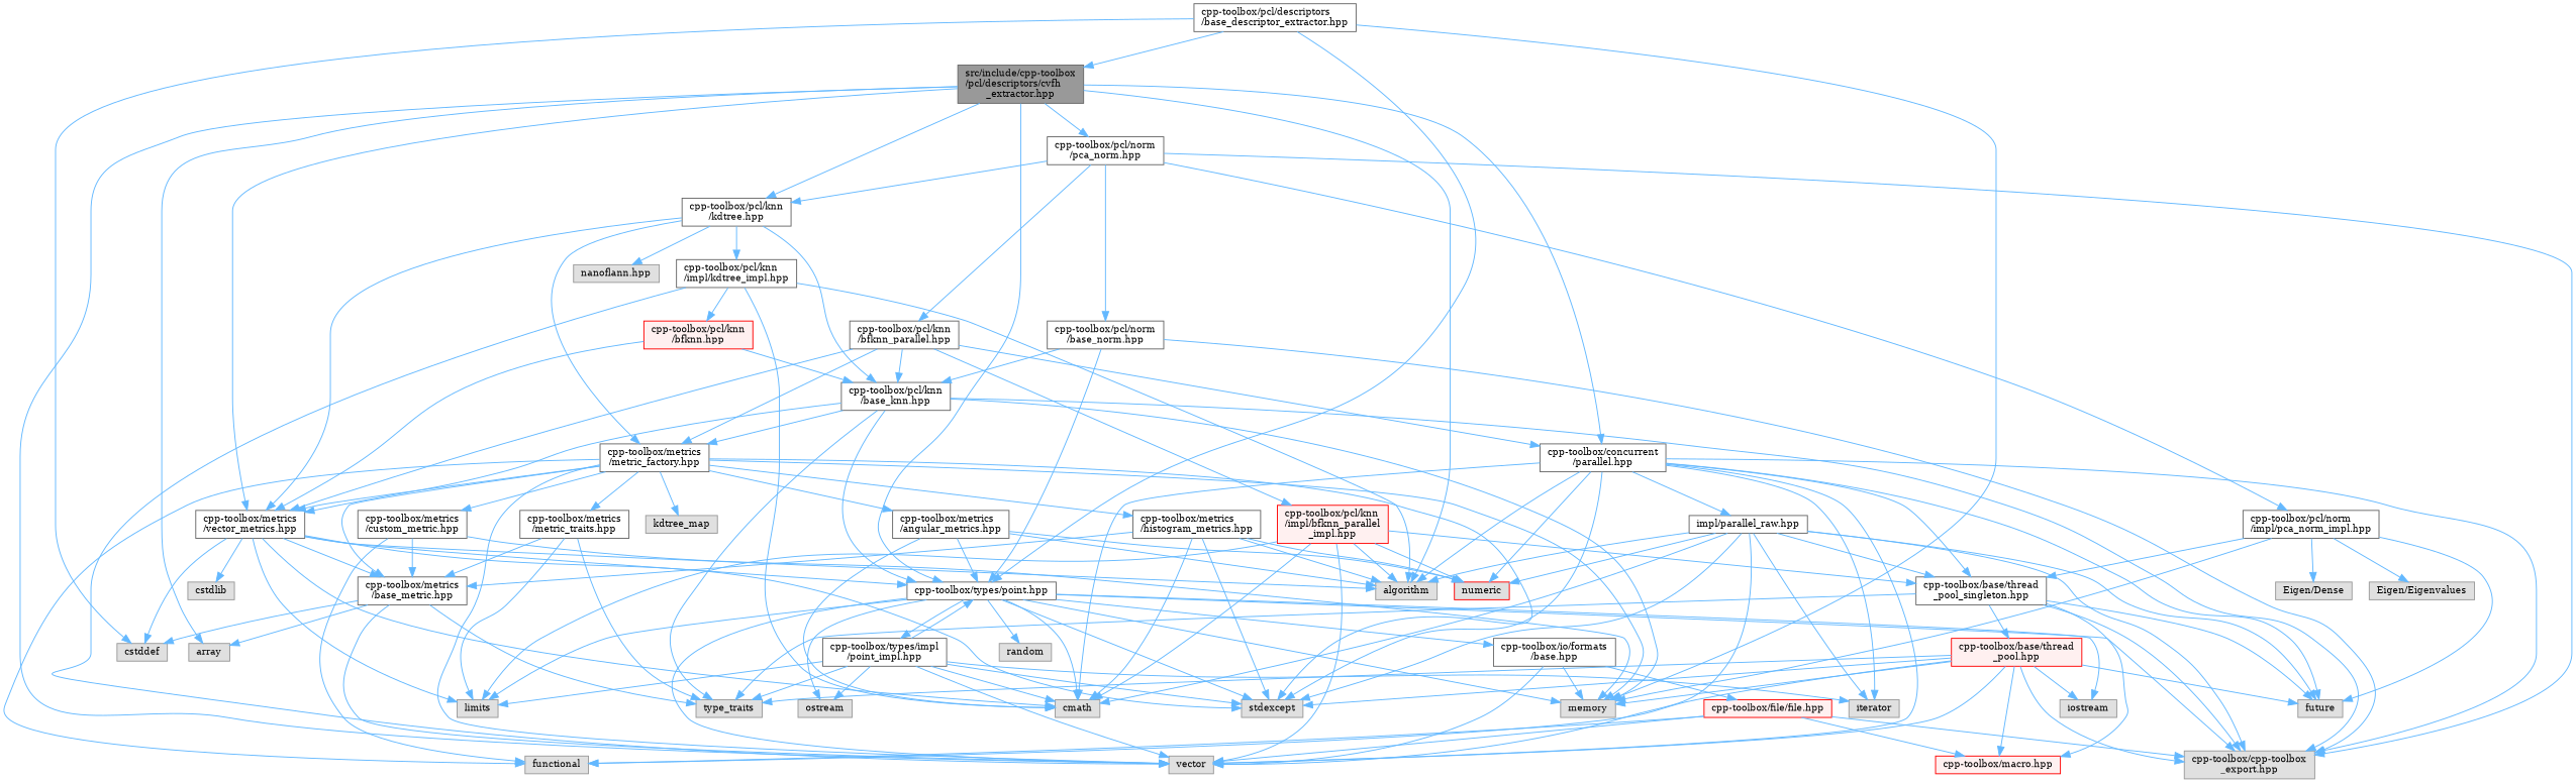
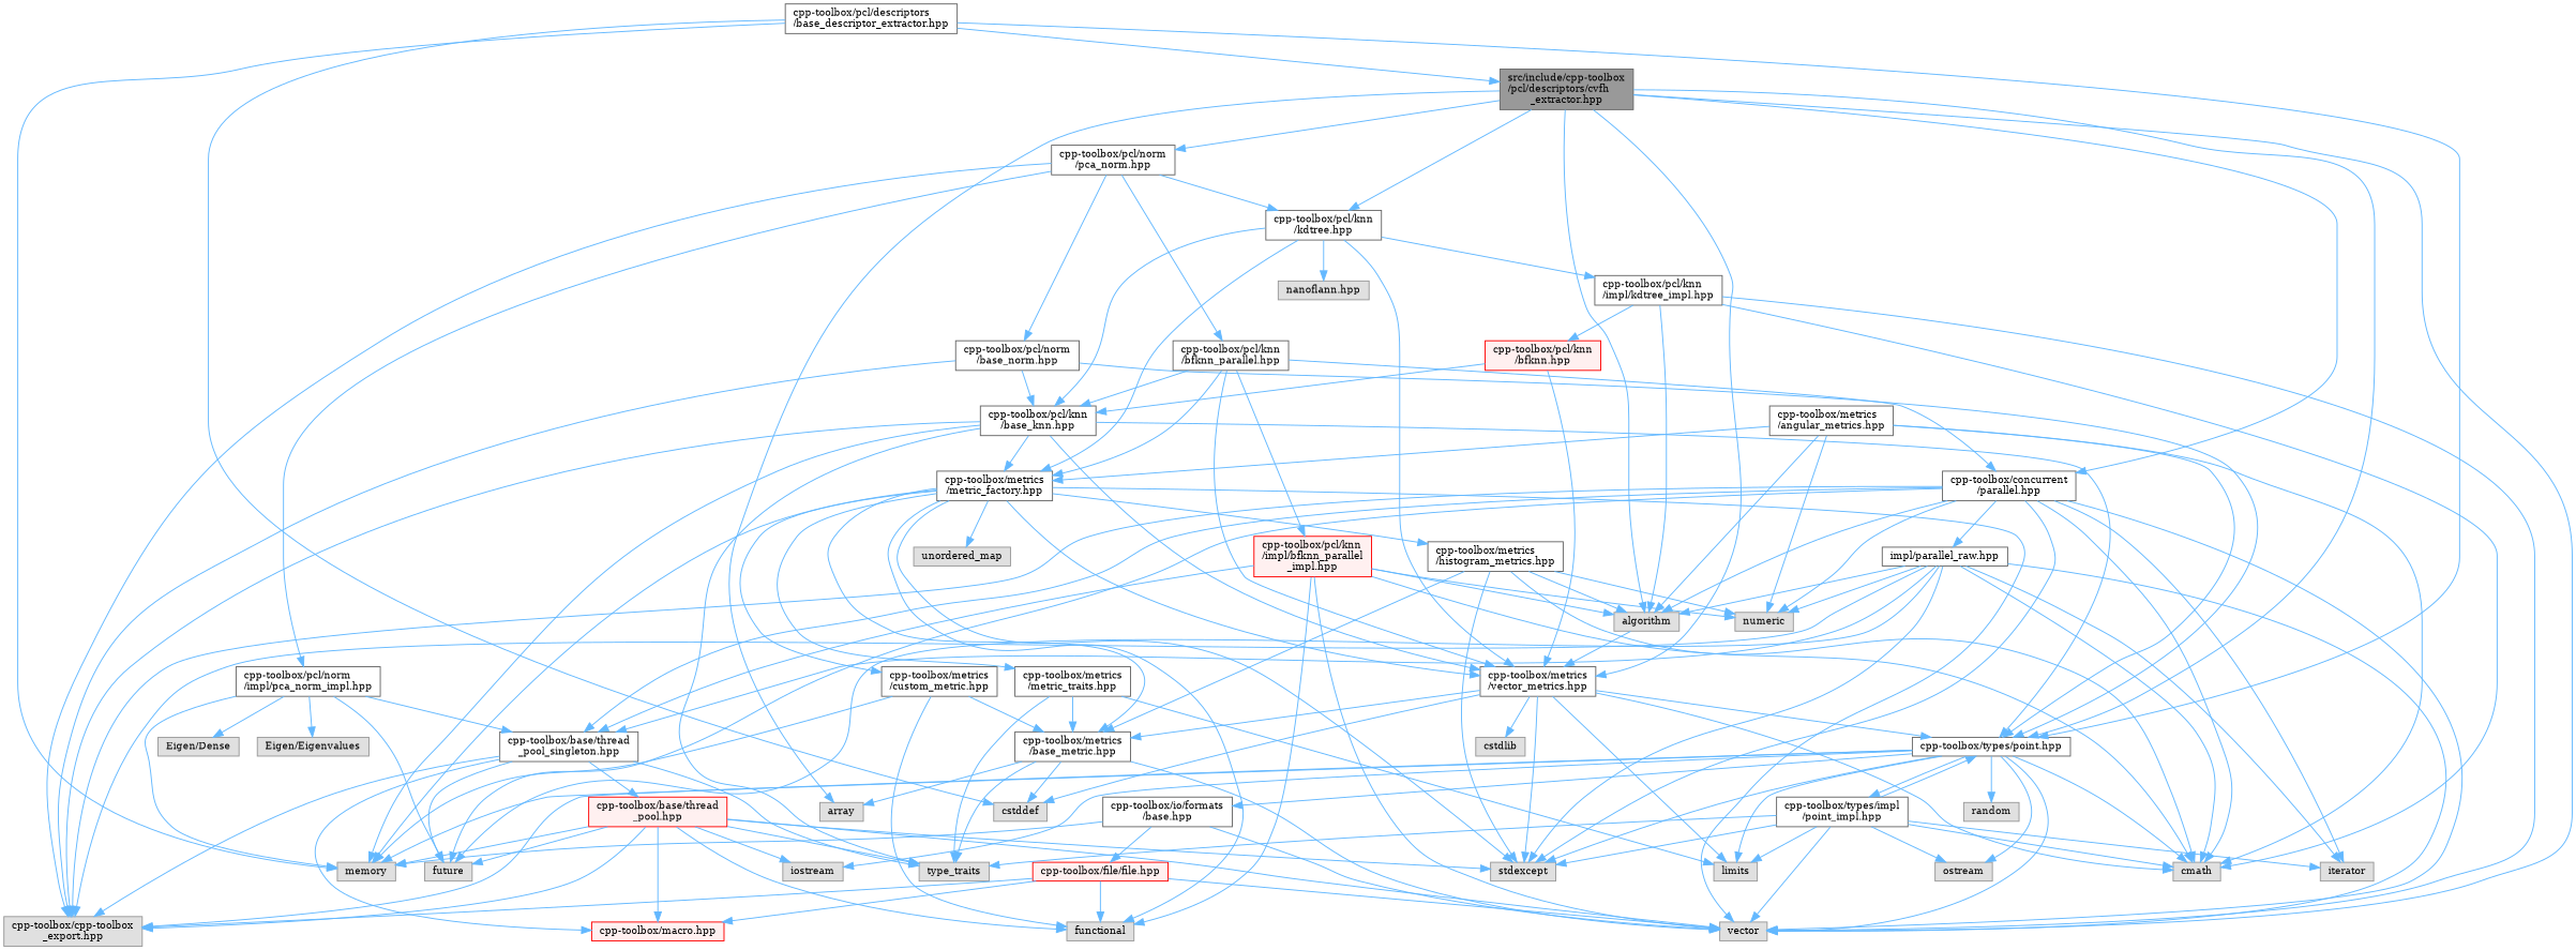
  digraph {
    fontname="DejaVu Serif"
    node [color=grey60 fillcolor="#E0E0E0" fontname="DejaVu Serif" fontsize=10 shape=box style=filled]
    edge [color=steelblue1 fontname="DejaVu Serif" fontsize=10 labelfontname=Helvetica labelfontsize=10 style=solid]
    n1 [color=gray40 fillcolor=grey60 fontcolor=black height=0.2 label="src/include/cpp-toolbox\l/pcl/descriptors/cvfh\l_extractor.hpp" width=0.4]
    n2 [height=0.2 label=algorithm width=0.4]
    n3 [height=0.2 label=array width=0.4]
    n4 [height=0.2 label=vector width=0.4]
    n5 [color=grey40 fillcolor=white height=0.2 label="cpp-toolbox/concurrent\l/parallel.hpp" width=0.4]
    n6 [color=grey40 fillcolor=white height=0.2 label="cpp-toolbox/types/point.hpp" width=0.4]
    n7 [color=grey40 fillcolor=white height=0.2 label="cpp-toolbox/pcl/knn\l/kdtree.hpp" width=0.4]
    n8 [color=grey40 fillcolor=white height=0.2 label="cpp-toolbox/metrics\l/vector_metrics.hpp" width=0.4]
    n9 [color=grey40 fillcolor=white height=0.2 label="cpp-toolbox/pcl/norm\l/pca_norm.hpp" width=0.4]
    n10 [height=0.2 label=cmath width=0.4]
    n11 [height=0.2 label=future width=0.4]
    n12 [height=0.2 label=iterator width=0.4]
-   n13 [color=red height=0.2 label=numeric width=0.4]
+   n13 [height=0.2 label=numeric width=0.4]
    n14 [height=0.2 label=stdexcept width=0.4]
    n15 [height=0.2 label="cpp-toolbox/cpp-toolbox\l_export.hpp" width=0.4]
    n16 [color=grey40 fillcolor=white height=0.2 label="cpp-toolbox/base/thread\l_pool_singleton.hpp" width=0.4]
    n17 [color=grey40 fillcolor=white height=0.2 label="impl/parallel_raw.hpp" width=0.4]
    n18 [color=grey40 fillcolor=white height=0.2 label="cpp-toolbox/pcl/descriptors\l/base_descriptor_extractor.hpp" width=0.4]
    n19 [height=0.2 label=memory width=0.4]
    n20 [height=0.2 label=cstddef width=0.4]
    n21 [height=0.2 label=iostream width=0.4]
    n22 [height=0.2 label=limits width=0.4]
    n23 [height=0.2 label=ostream width=0.4]
    n24 [height=0.2 label=random width=0.4]
    n25 [color=grey40 fillcolor=white height=0.2 label="cpp-toolbox/io/formats\l/base.hpp" width=0.4]
    n26 [color=grey40 fillcolor=white height=0.2 label="cpp-toolbox/types/impl\l/point_impl.hpp" width=0.4]
    n27 [color=grey40 fillcolor=white height=0.2 label="cpp-toolbox/pcl/knn\l/base_knn.hpp" width=0.4]
    n28 [color=grey40 fillcolor=white height=0.2 label="cpp-toolbox/metrics\l/metric_factory.hpp" width=0.4]
    n29 [height=0.2 label="nanoflann.hpp" width=0.4]
    n30 [color=grey40 fillcolor=white height=0.2 label="cpp-toolbox/pcl/knn\l/impl/kdtree_impl.hpp" width=0.4]
    n31 [height=0.2 label=cstdlib width=0.4]
    n32 [color=grey40 fillcolor=white height=0.2 label="cpp-toolbox/metrics\l/base_metric.hpp" width=0.4]
    n33 [color=grey40 fillcolor=white height=0.2 label="cpp-toolbox/pcl/knn\l/bfknn_parallel.hpp" width=0.4]
    n34 [color=grey40 fillcolor=white height=0.2 label="cpp-toolbox/pcl/norm\l/base_norm.hpp" width=0.4]
    n35 [color=grey40 fillcolor=white height=0.2 label="cpp-toolbox/pcl/norm\l/impl/pca_norm_impl.hpp" width=0.4]
    n36 [height=0.2 label=type_traits width=0.4]
    n37 [color=red fillcolor="#FFF0F0" height=0.2 label="cpp-toolbox/macro.hpp" width=0.4]
    n38 [color=red fillcolor="#FFF0F0" height=0.2 label="cpp-toolbox/base/thread\l_pool.hpp" width=0.4]
    n39 [height=0.2 label=functional width=0.4]
    n40 [color=red fillcolor="#FFF0F0" height=0.2 label="cpp-toolbox/file/file.hpp" width=0.4]
-   n41 [height=0.2 label=kdtree_map width=0.4]
+   n41 [height=0.2 label=unordered_map width=0.4]
    n42 [color=grey40 fillcolor=white height=0.2 label="cpp-toolbox/metrics\l/metric_traits.hpp" width=0.4]
    n43 [color=grey40 fillcolor=white height=0.2 label="cpp-toolbox/metrics\l/histogram_metrics.hpp" width=0.4]
    n44 [color=grey40 fillcolor=white height=0.2 label="cpp-toolbox/metrics\l/angular_metrics.hpp" width=0.4]
    n45 [color=grey40 fillcolor=white height=0.2 label="cpp-toolbox/metrics\l/custom_metric.hpp" width=0.4]
    n46 [color=red fillcolor="#FFF0F0" height=0.2 label="cpp-toolbox/pcl/knn\l/bfknn.hpp" width=0.4]
    n47 [color=red fillcolor="#FFF0F0" height=0.2 label="cpp-toolbox/pcl/knn\l/impl/bfknn_parallel\l_impl.hpp" width=0.4]
    n48 [height=0.2 label="Eigen/Dense" width=0.4]
    n49 [height=0.2 label="Eigen/Eigenvalues" width=0.4]
    n1 -> n2
    n1 -> n3
    n1 -> n4
    n1 -> n5
    n1 -> n6
    n1 -> n7
    n1 -> n8
    n1 -> n9
    n5 -> n2
    n5 -> n4
    n5 -> n10
    n5 -> n11
    n5 -> n12
    n5 -> n13
    n5 -> n14
    n5 -> n15
    n5 -> n16
    n5 -> n17
    n6 -> n4
    n6 -> n10
    n6 -> n14
    n6 -> n15
    n6 -> n19
    n6 -> n21
    n6 -> n22
    n6 -> n23
    n6 -> n24
    n6 -> n25
    n6 -> n26
    n7 -> n8
    n7 -> n27
    n7 -> n28
    n7 -> n29
    n7 -> n30
-   n8 -> n2
+   n2 -> n8
    n8 -> n6
    n8 -> n10
    n8 -> n14
    n8 -> n20
    n8 -> n22
    n8 -> n31
    n8 -> n32
    n9 -> n7
    n9 -> n15
    n9 -> n33
    n9 -> n34
    n9 -> n35
    n16 -> n11
    n16 -> n15
    n16 -> n36
    n16 -> n37
    n16 -> n38
    n17 -> n2
    n17 -> n4
    n17 -> n10
    n17 -> n11
    n17 -> n12
    n17 -> n13
    n17 -> n14
    n17 -> n15
    n17 -> n16
    n18 -> n1
    n18 -> n6
    n18 -> n19
    n18 -> n20
    n25 -> n4
    n25 -> n19
    n25 -> n40
    n26 -> n4
    n26 -> n6
    n26 -> n10
    n26 -> n12
    n26 -> n14
    n26 -> n22
    n26 -> n23
    n26 -> n36
    n27 -> n6
    n27 -> n8
    n27 -> n15
    n27 -> n19
    n27 -> n28
    n27 -> n36
    n28 -> n4
    n28 -> n8
    n28 -> n14
    n28 -> n19
    n28 -> n32
    n28 -> n39
    n28 -> n41
    n28 -> n42
    n28 -> n43
-   n28 -> n44
+   n44 -> n28
    n28 -> n45
    n30 -> n2
    n30 -> n4
    n30 -> n10
    n30 -> n46
    n32 -> n3
    n32 -> n4
    n32 -> n20
    n32 -> n36
    n33 -> n5
    n33 -> n8
    n33 -> n27
    n33 -> n28
    n33 -> n47
    n34 -> n6
    n34 -> n15
    n34 -> n27
    n35 -> n11
    n35 -> n16
    n35 -> n19
    n35 -> n48
    n35 -> n49
    n38 -> n4
    n38 -> n11
    n38 -> n14
    n38 -> n15
    n38 -> n19
    n38 -> n21
    n38 -> n36
    n38 -> n37
    n38 -> n39
    n40 -> n4
    n40 -> n15
    n40 -> n37
    n40 -> n39
    n42 -> n22
    n42 -> n32
    n42 -> n36
    n43 -> n2
    n43 -> n10
    n43 -> n13
    n43 -> n14
    n43 -> n32
    n44 -> n2
    n44 -> n6
    n44 -> n10
    n44 -> n13
    n45 -> n19
    n45 -> n32
    n45 -> n39
    n46 -> n8
    n46 -> n27
    n47 -> n2
    n47 -> n4
    n47 -> n10
    n47 -> n13
    n47 -> n16
-   n47 -> n22
+   n47 -> n39
  }
